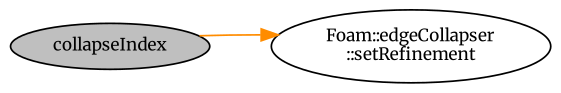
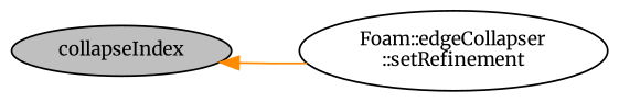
  digraph {
    rankdir=LR
    fontname=Merriweather
    node [color=black fontname=Merriweather fontsize=10 shape=ellipse]
    n1 [fillcolor=grey75 fontcolor=black height=0.2 label=collapseIndex style=filled width=0.4]
    n2 [height=0.2 label="Foam::edgeCollapser\l::setRefinement" width=0.4]
-   n2 -> n1 [color=darkorange dir=back fontname=Merriweather fontsize=10 labelfontname=Helvetica labelfontsize=10 style=solid]
+   n1 -> n2 [color=darkorange dir=back fontname=Merriweather fontsize=10 labelfontname=Helvetica labelfontsize=10 style=solid]
  }
